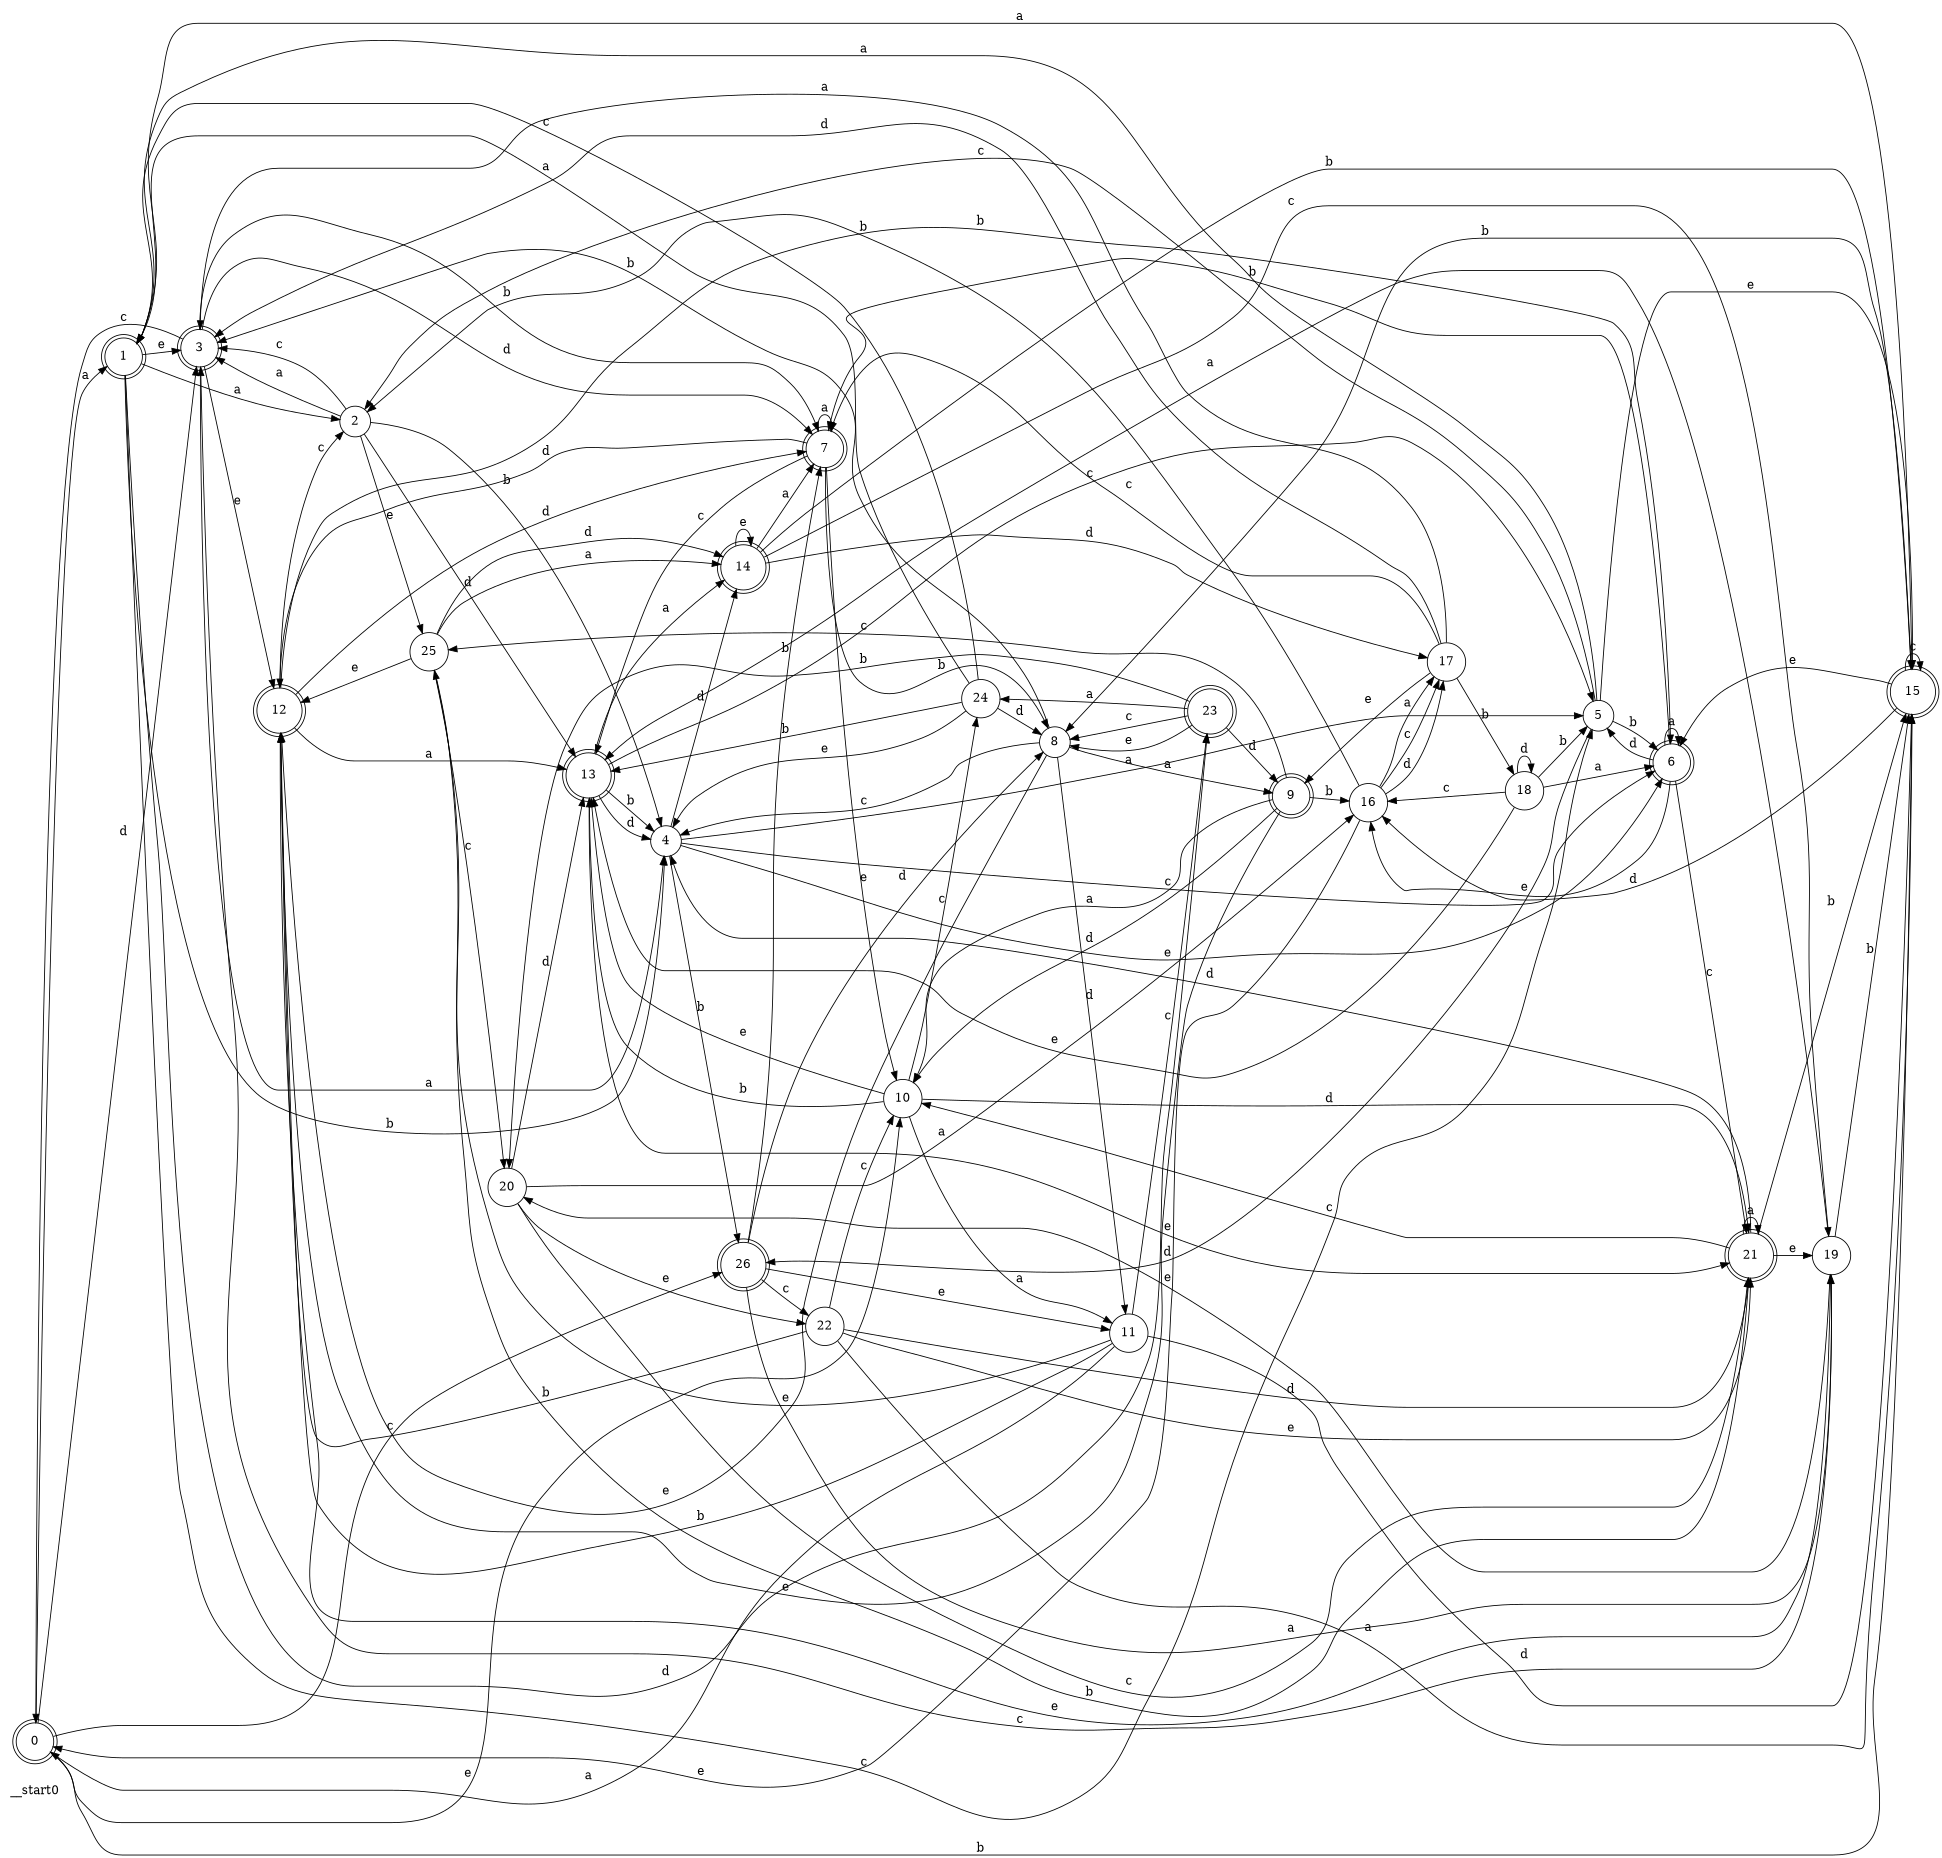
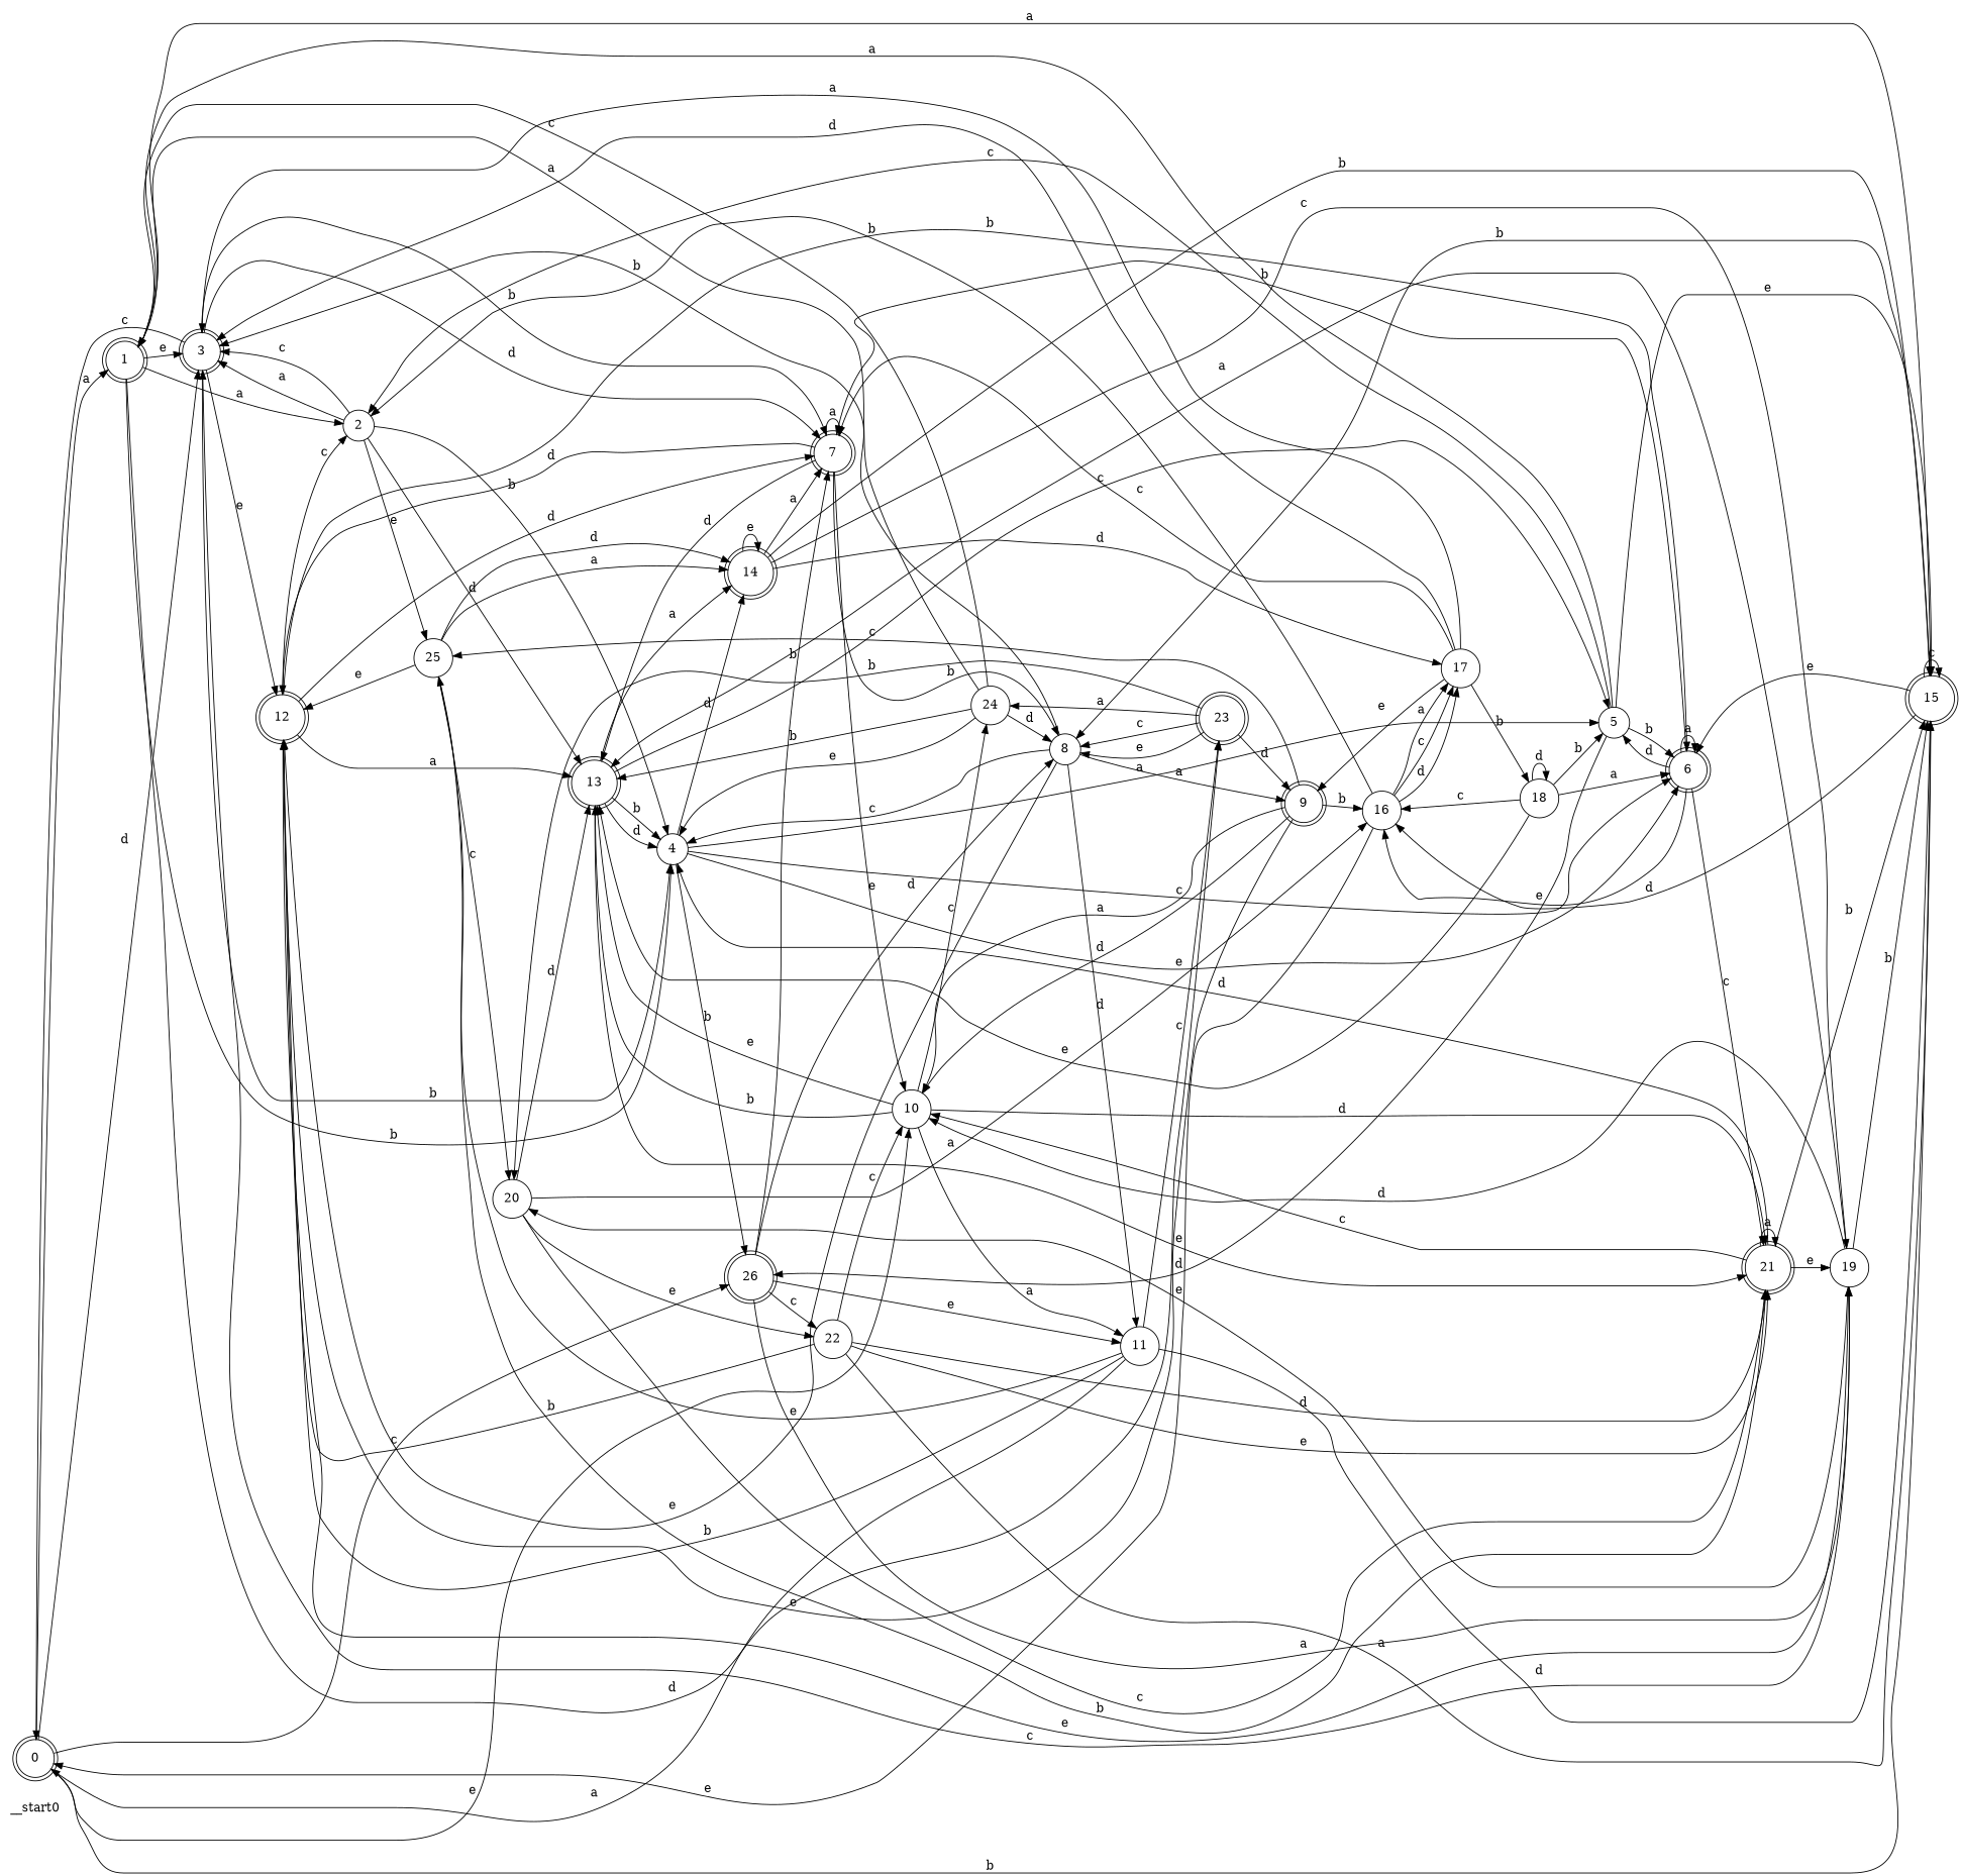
  digraph {
    rankdir=LR
    node [shape=circle color=black fillcolor=white style=filled]
    __start0 [shape=none color="" fillcolor="" style=""]
    n2 [label=0 shape=doublecircle style="rounded,filled"]
    n3 [label=1 shape=doublecircle style="rounded,filled"]
    n4 [label=3 shape=doublecircle style="rounded,filled"]
    n5 [label=10]
    n6 [label=15 shape=doublecircle style="rounded,filled"]
    n7 [label=26 shape=doublecircle style="rounded,filled"]
    n8 [label=2]
    n9 [label=4]
    n10 [label=5]
    n11 [label=23 shape=doublecircle style="rounded,filled"]
    n12 [label=7 shape=doublecircle style="rounded,filled"]
    n13 [label=12 shape=doublecircle style="rounded,filled"]
    n14 [label=13 shape=doublecircle style="rounded,filled"]
    n15 [label=21 shape=doublecircle style="rounded,filled"]
    n16 [label=11]
    n17 [label=24]
    n18 [label=6 shape=doublecircle style="rounded,filled"]
    n19 [label=16]
    n20 [label=8]
    n21 [label=19]
    n22 [label=22]
    n23 [label=25]
    n24 [label=14 shape=doublecircle style="rounded,filled"]
    n25 [label=9 shape=doublecircle style="rounded,filled"]
    n26 [label=20]
    n27 [label=17]
    n28 [label=18]
    n2 -> n3 [label=a]
    n2 -> n4 [label=d]
    n2 -> n5 [label=e]
    n2 -> n6 [label=b]
    n2 -> n7 [label=c]
    n3 -> n4 [label=e]
    n3 -> n8 [label=a]
    n3 -> n9 [label=b]
-   n3 -> n10 [label=c]
    n3 -> n11 [label=d]
    n4 -> n2 [label=c]
-   n4 -> n9 [label=a]
+   n4 -> n9 [label=b]
    n4 -> n12 [label=b]
    n4 -> n12 [label=d]
    n4 -> n13 [label=e]
    n5 -> n14 [label=b]
    n5 -> n14 [label=e]
    n5 -> n15 [label=d]
    n5 -> n16 [label=a]
    n5 -> n17 [label=c]
    n6 -> n3 [label=a]
    n6 -> n6 [label=c]
    n6 -> n18 [label=e]
    n6 -> n19 [label=d]
    n6 -> n20 [label=b]
    n7 -> n12 [label=b]
    n7 -> n16 [label=e]
    n7 -> n20 [label=d]
    n7 -> n21 [label=a]
    n7 -> n22 [label=c]
    n8 -> n4 [label=a]
    n8 -> n4 [label=c]
    n8 -> n9 [label=b]
    n8 -> n14 [label=d]
    n8 -> n23 [label=e]
    n9 -> n7 [label=b]
    n9 -> n10 [label=a]
    n9 -> n18 [label=c]
    n9 -> n18 [label=e]
    n9 -> n24 [label=d]
    n10 -> n3 [label=a]
    n10 -> n6 [label=e]
    n10 -> n7 [label=d]
    n10 -> n8 [label=c]
    n10 -> n18 [label=b]
    n11 -> n17 [label=a]
    n11 -> n20 [label=c]
    n11 -> n20 [label=e]
    n11 -> n25 [label=d]
    n11 -> n26 [label=b]
    n12 -> n5 [label=e]
    n12 -> n12 [label=a]
    n12 -> n13 [label=d]
-   n12 -> n14 [label=c]
+   n12 -> n14 [label=d]
    n12 -> n20 [label=b]
    n13 -> n8 [label=c]
    n13 -> n12 [label=d]
    n13 -> n14 [label=a]
    n13 -> n18 [label=b]
    n13 -> n21 [label=e]
    n14 -> n9 [label=b]
    n14 -> n9 [label=d]
    n14 -> n10 [label=c]
    n14 -> n15 [label=e]
    n14 -> n24 [label=a]
    n15 -> n5 [label=c]
    n15 -> n6 [label=b]
    n15 -> n9 [label=d]
    n15 -> n15 [label=a]
    n15 -> n21 [label=e]
    n16 -> n2 [label=a]
    n16 -> n6 [label=d]
    n16 -> n11 [label=c]
    n16 -> n13 [label=b]
    n16 -> n23 [label=e]
    n17 -> n3 [label=a]
    n17 -> n3 [label=c]
    n17 -> n9 [label=e]
    n17 -> n14 [label=b]
    n17 -> n20 [label=d]
    n18 -> n10 [label=d]
    n18 -> n12 [label=b]
    n18 -> n15 [label=c]
    n18 -> n18 [label=a]
    n18 -> n19 [label=e]
    n19 -> n2 [label=e]
    n19 -> n8 [label=b]
    n19 -> n27 [label=a]
    n19 -> n27 [label=c]
    n19 -> n27 [label=d]
    n20 -> n4 [label=b]
    n20 -> n9 [label=c]
    n20 -> n13 [label=e]
    n20 -> n16 [label=d]
    n20 -> n25 [label=a]
    n21 -> n4 [label=c]
+   n21 -> n5 [label=d]
    n21 -> n6 [label=b]
    n21 -> n14 [label=a]
    n21 -> n26 [label=e]
    n22 -> n5 [label=c]
    n22 -> n6 [label=a]
    n22 -> n13 [label=b]
    n22 -> n15 [label=d]
    n22 -> n15 [label=e]
    n23 -> n13 [label=e]
    n23 -> n15 [label=b]
    n23 -> n24 [label=a]
    n23 -> n24 [label=d]
    n23 -> n26 [label=c]
    n24 -> n6 [label=b]
    n24 -> n12 [label=a]
    n24 -> n21 [label=c]
    n24 -> n24 [label=e]
    n24 -> n27 [label=d]
    n25 -> n5 [label=a]
    n25 -> n5 [label=d]
    n25 -> n13 [label=e]
    n25 -> n19 [label=b]
    n25 -> n23 [label=c]
    n26 -> n14 [label=d]
    n26 -> n15 [label=c]
    n26 -> n19 [label=a]
    n26 -> n22 [label=e]
    n27 -> n4 [label=a]
    n27 -> n4 [label=d]
    n27 -> n12 [label=c]
    n27 -> n25 [label=e]
    n27 -> n28 [label=b]
    n28 -> n10 [label=b]
    n28 -> n14 [label=e]
    n28 -> n18 [label=a]
    n28 -> n19 [label=c]
    n28 -> n28 [label=d]
  }
